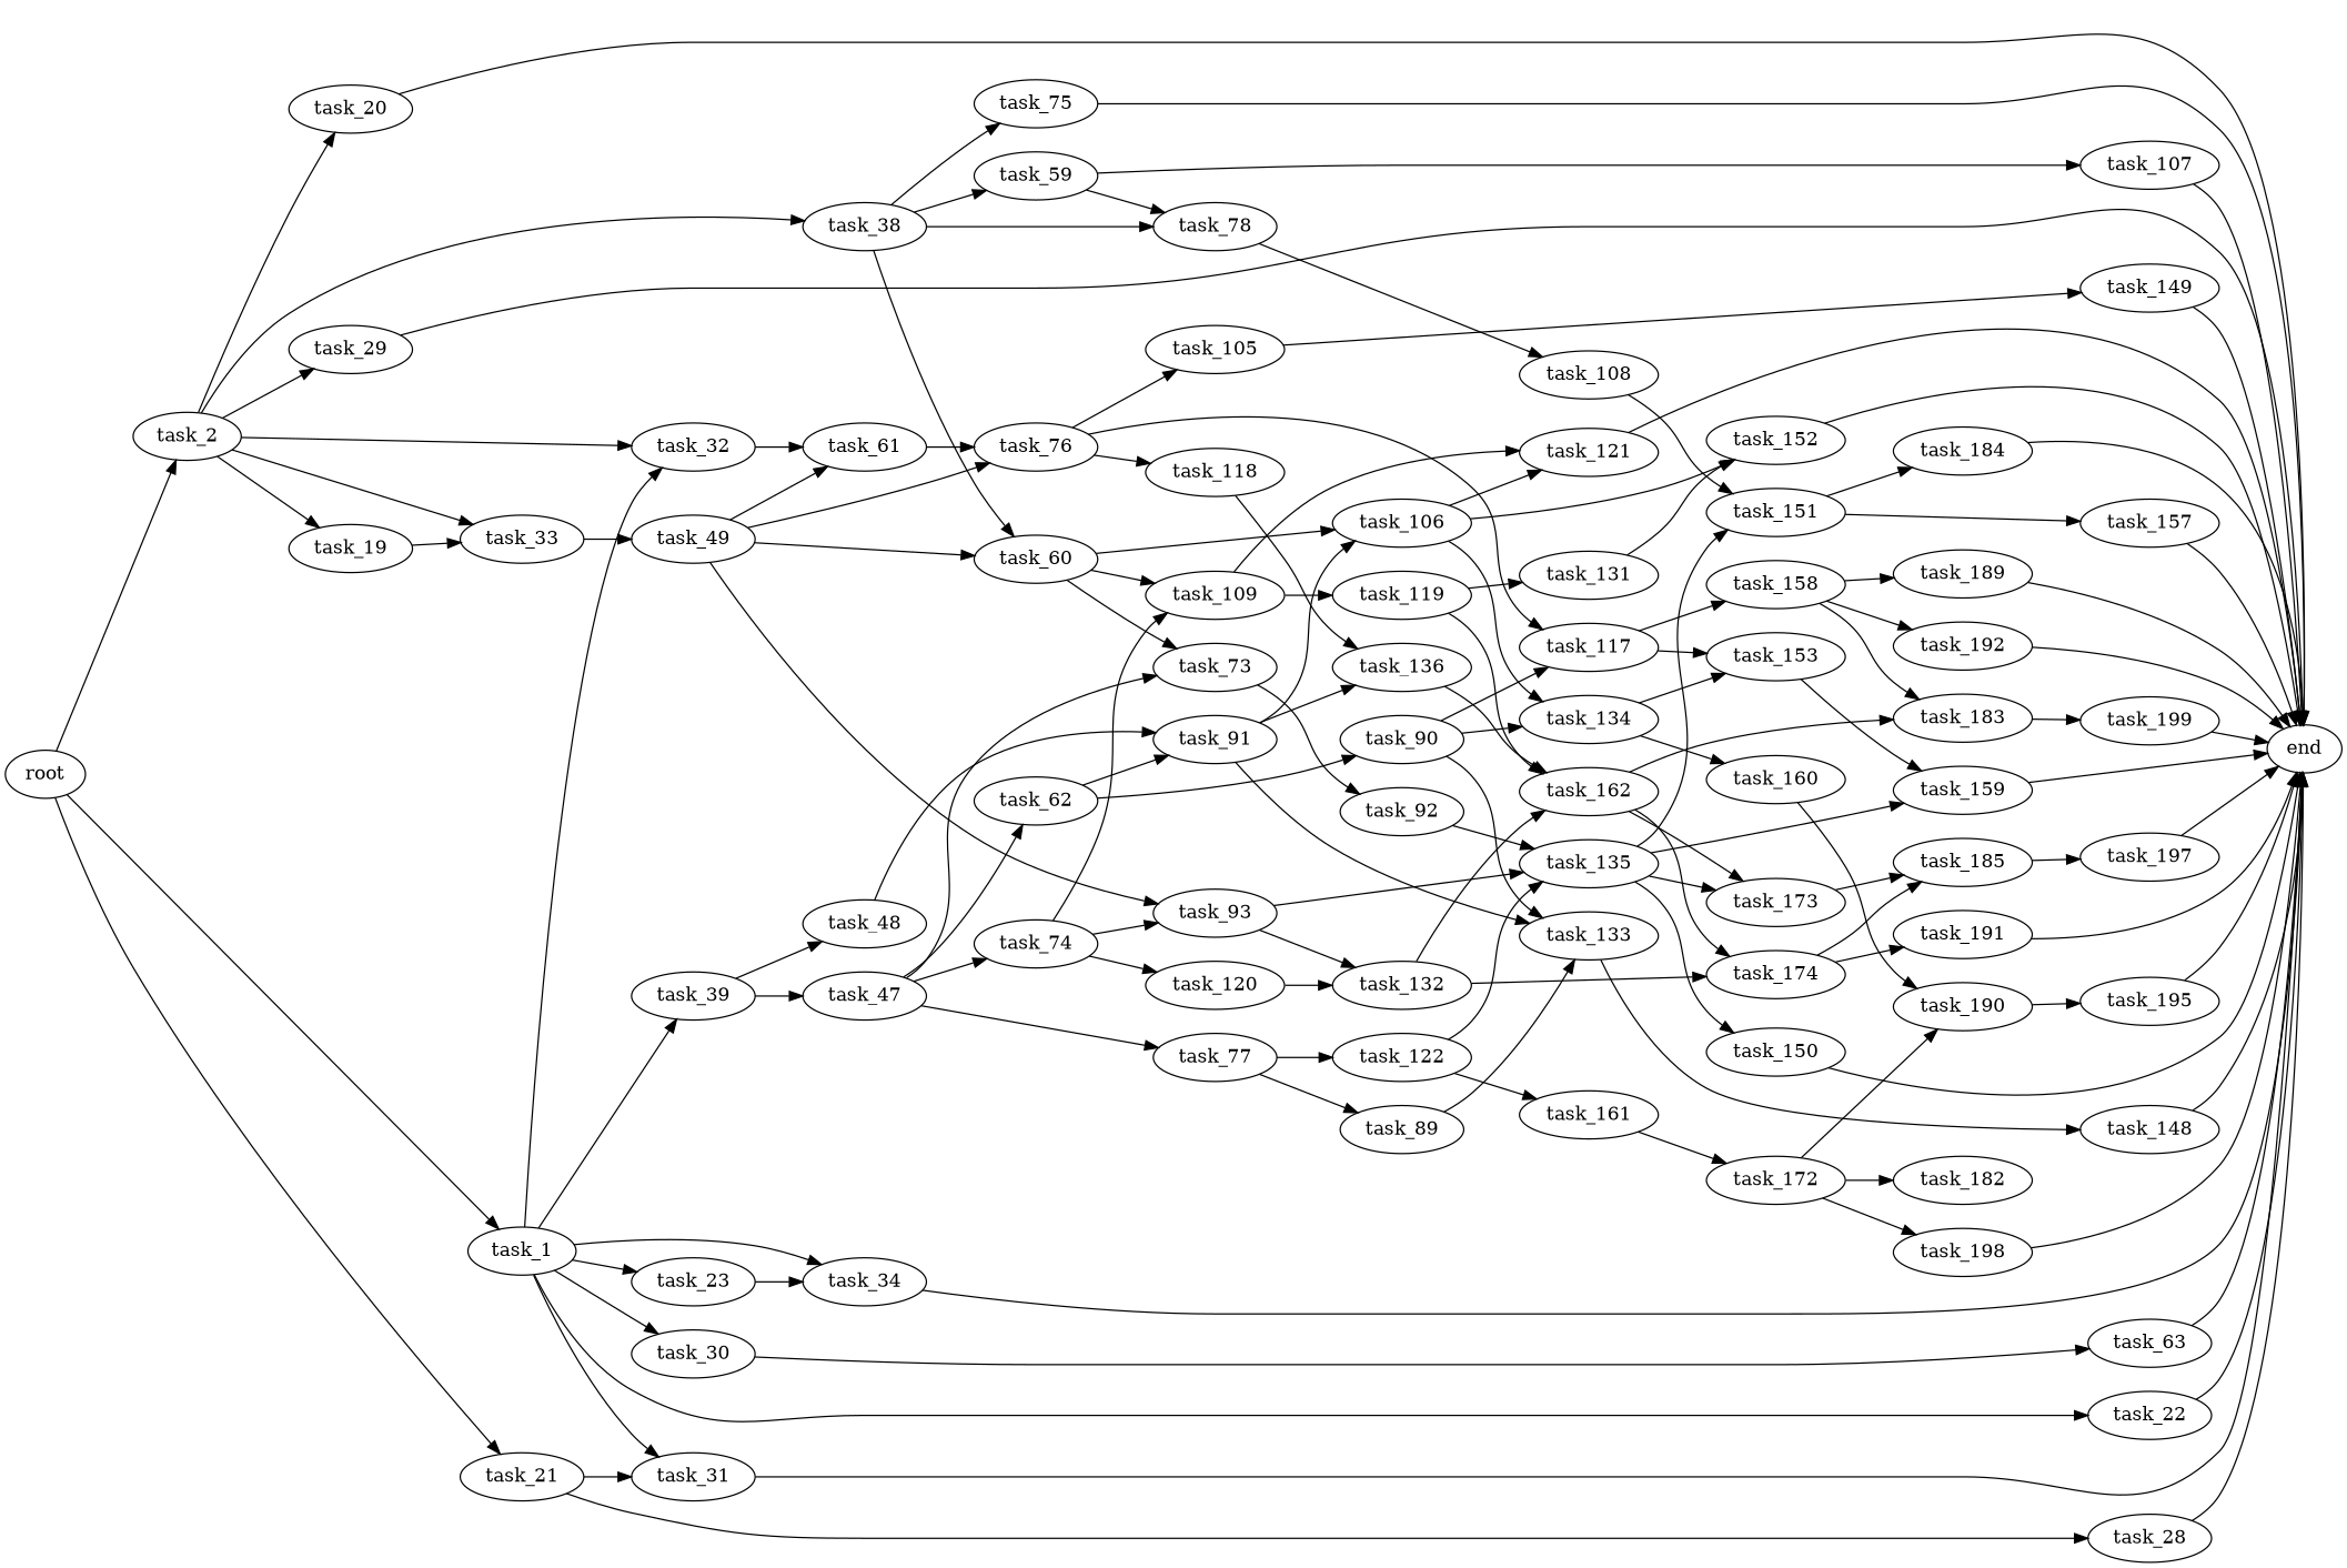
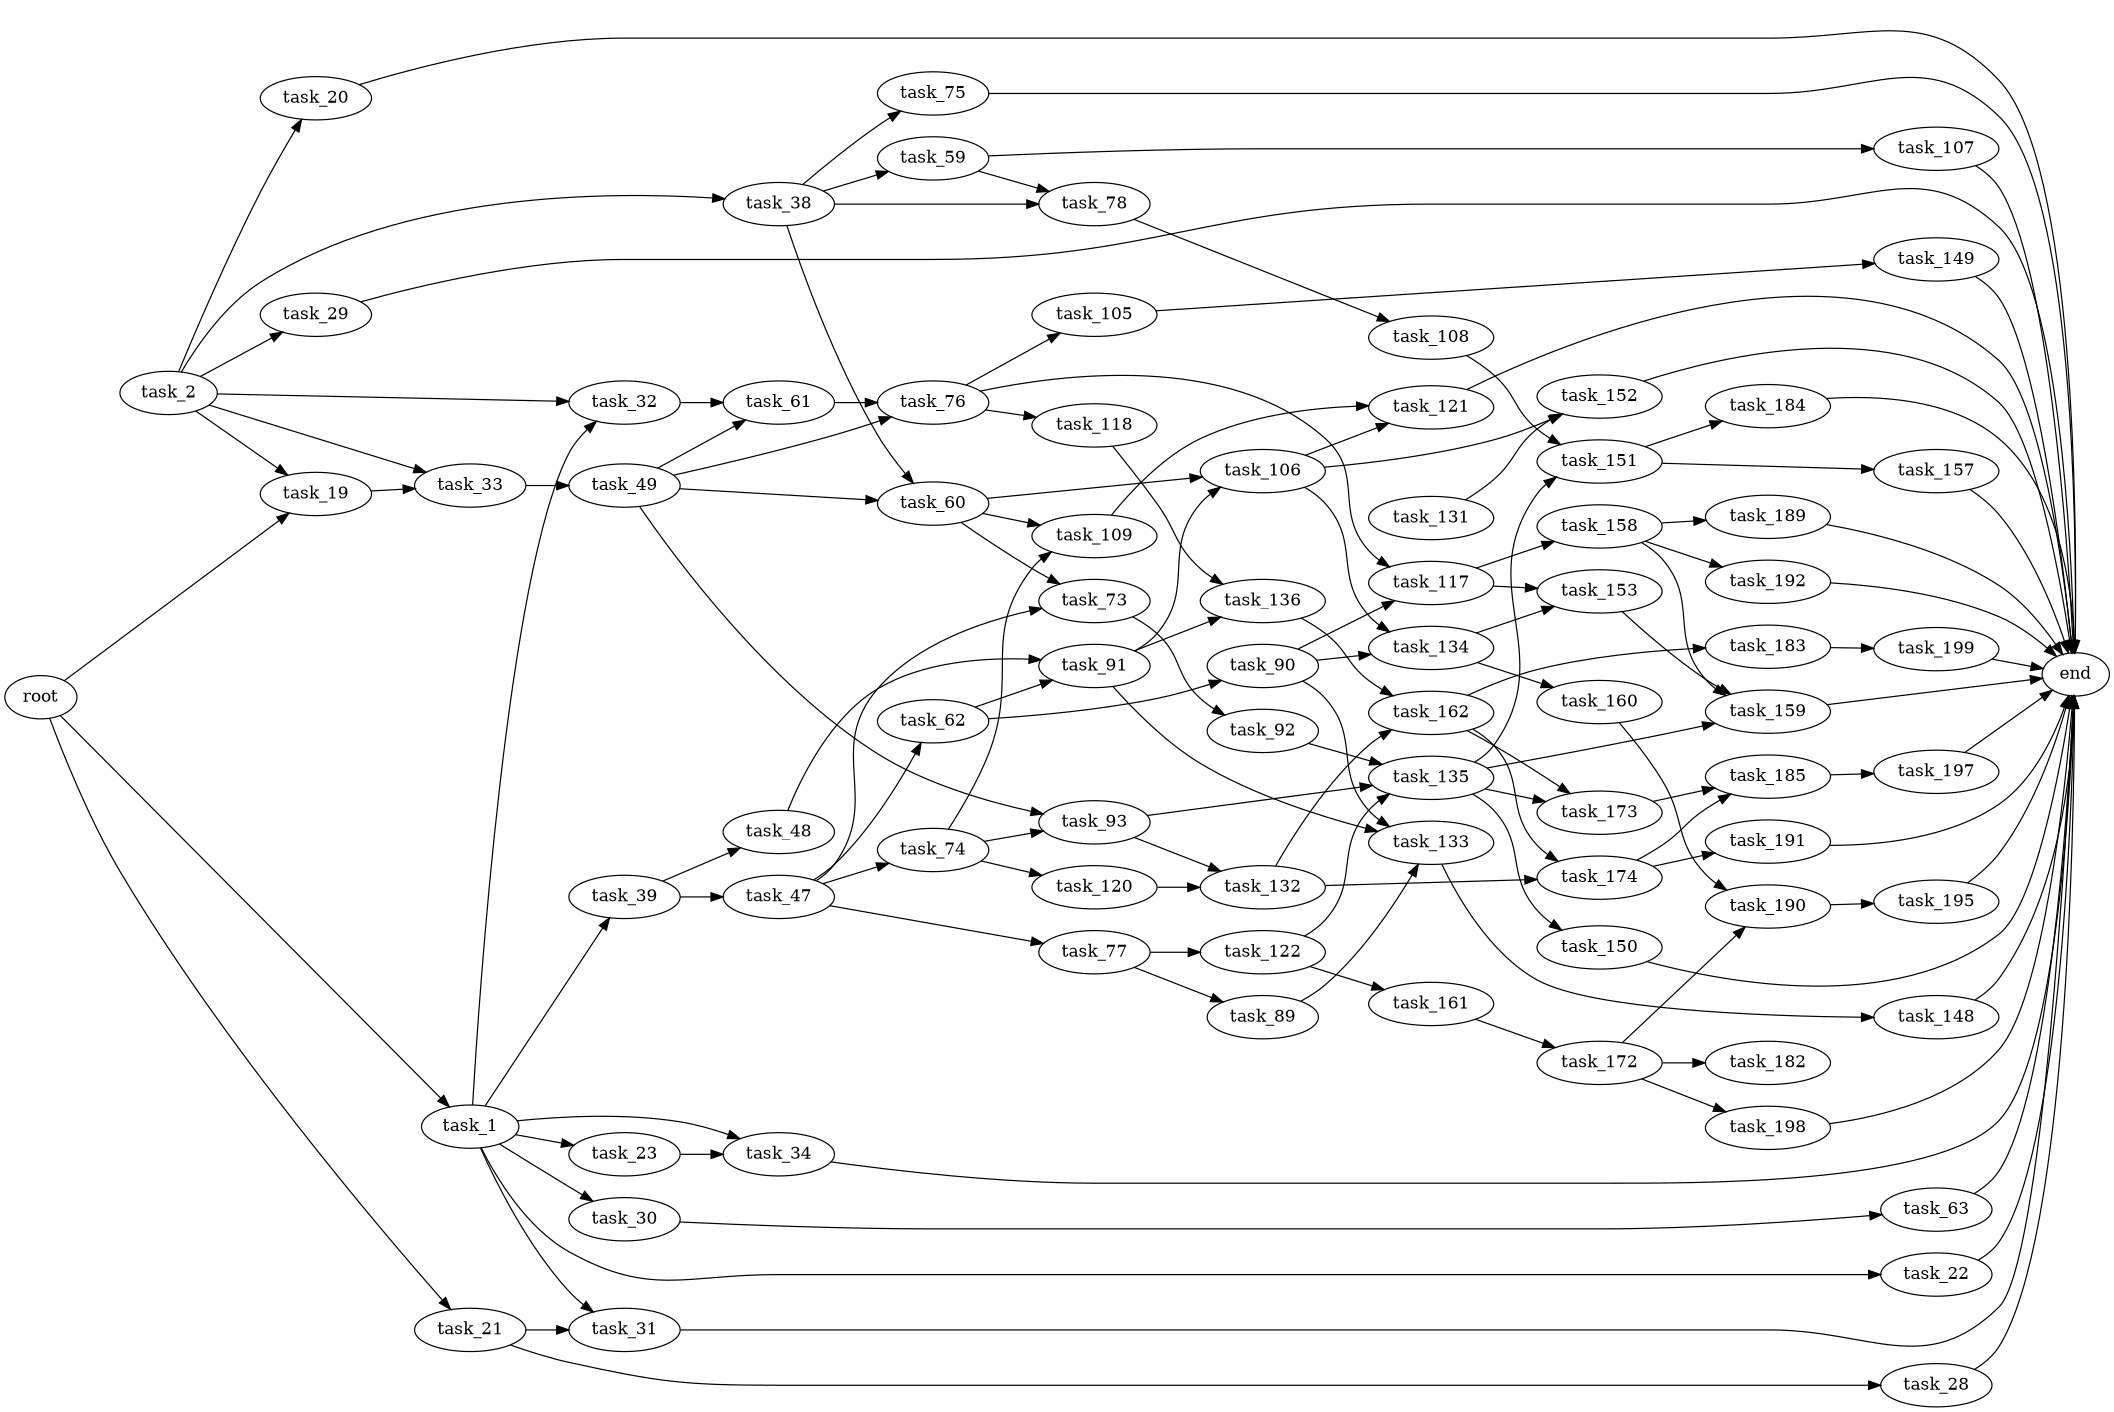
  digraph {
    rankdir=LR
    root
    task_1
    task_2
    task_21
    task_22
    task_23
    task_30
    task_31
    task_32
    task_34
    task_39
    task_19
    task_20
    task_29
    task_33
    task_38
    end
    task_63
    task_61
    task_47
    task_48
    task_28
    task_49
    task_59
    task_60
    task_75
    task_78
    task_76
    task_93
    task_107
    task_73
    task_106
    task_109
    task_108
    task_62
    task_74
    task_77
    task_91
    task_90
    task_92
    task_120
    task_89
    task_122
    task_133
    task_136
    task_105
    task_117
    task_118
    task_135
    task_132
    task_134
    task_121
    task_152
-   task_119
    task_149
    task_153
    task_158
    task_161
    task_151
    task_148
    task_160
    task_162
    task_150
    task_159
    task_173
    task_174
    task_157
    task_184
    task_131
    task_183
    task_189
    task_192
    task_172
    task_185
    task_191
    task_190
    task_199
    task_195
    task_182
    task_198
    task_197
    root -> task_1
-   root -> task_2
+   root -> task_19
    root -> task_21
    task_1 -> task_22
    task_1 -> task_23
    task_1 -> task_30
    task_1 -> task_31
    task_1 -> task_32
    task_1 -> task_34
    task_1 -> task_39
    task_2 -> task_32
    task_2 -> task_19
    task_2 -> task_20
    task_2 -> task_29
    task_2 -> task_33
    task_2 -> task_38
    task_21 -> task_31
    task_21 -> task_28
    task_22 -> end
    task_23 -> task_34
    task_30 -> task_63
    task_31 -> end
    task_32 -> task_61
    task_34 -> end
    task_39 -> task_47
    task_39 -> task_48
    task_19 -> task_33
    task_20 -> end
    task_29 -> end
    task_33 -> task_49
    task_38 -> task_59
    task_38 -> task_60
    task_38 -> task_75
    task_38 -> task_78
    task_63 -> end
    task_61 -> task_76
    task_47 -> task_73
    task_47 -> task_62
    task_47 -> task_74
    task_47 -> task_77
    task_48 -> task_91
    task_28 -> end
    task_49 -> task_61
    task_49 -> task_60
    task_49 -> task_76
    task_49 -> task_93
    task_59 -> task_78
    task_59 -> task_107
    task_60 -> task_73
    task_60 -> task_106
    task_60 -> task_109
    task_75 -> end
    task_78 -> task_108
    task_76 -> task_105
    task_76 -> task_117
    task_76 -> task_118
    task_93 -> task_135
    task_93 -> task_132
    task_107 -> end
    task_73 -> task_92
    task_106 -> task_134
    task_106 -> task_121
    task_106 -> task_152
    task_109 -> task_121
-   task_109 -> task_119
    task_108 -> task_151
    task_62 -> task_91
    task_62 -> task_90
    task_74 -> task_93
    task_74 -> task_109
    task_74 -> task_120
    task_77 -> task_89
    task_77 -> task_122
    task_91 -> task_106
    task_91 -> task_133
    task_91 -> task_136
    task_90 -> task_133
    task_90 -> task_117
    task_90 -> task_134
    task_92 -> task_135
    task_120 -> task_132
    task_89 -> task_133
    task_122 -> task_135
    task_122 -> task_161
    task_133 -> task_148
    task_136 -> task_162
    task_105 -> task_149
    task_117 -> task_153
    task_117 -> task_158
    task_118 -> task_136
    task_135 -> task_151
    task_135 -> task_150
    task_135 -> task_159
    task_135 -> task_173
    task_132 -> task_162
    task_132 -> task_174
    task_134 -> task_153
    task_134 -> task_160
    task_121 -> end
    task_152 -> end
-   task_119 -> task_162
-   task_119 -> task_131
    task_149 -> end
    task_153 -> task_159
-   task_158 -> task_183
+   task_158 -> task_159
    task_158 -> task_189
    task_158 -> task_192
    task_161 -> task_172
    task_151 -> task_157
    task_151 -> task_184
    task_148 -> end
    task_160 -> task_190
    task_162 -> task_173
    task_162 -> task_174
    task_162 -> task_183
    task_150 -> end
    task_159 -> end
    task_173 -> task_185
    task_174 -> task_185
    task_174 -> task_191
    task_157 -> end
    task_184 -> end
    task_131 -> task_152
    task_183 -> task_199
    task_189 -> end
    task_192 -> end
    task_172 -> task_190
    task_172 -> task_182
    task_172 -> task_198
    task_185 -> task_197
    task_191 -> end
    task_190 -> task_195
    task_199 -> end
    task_195 -> end
    task_198 -> end
    task_197 -> end
  }
